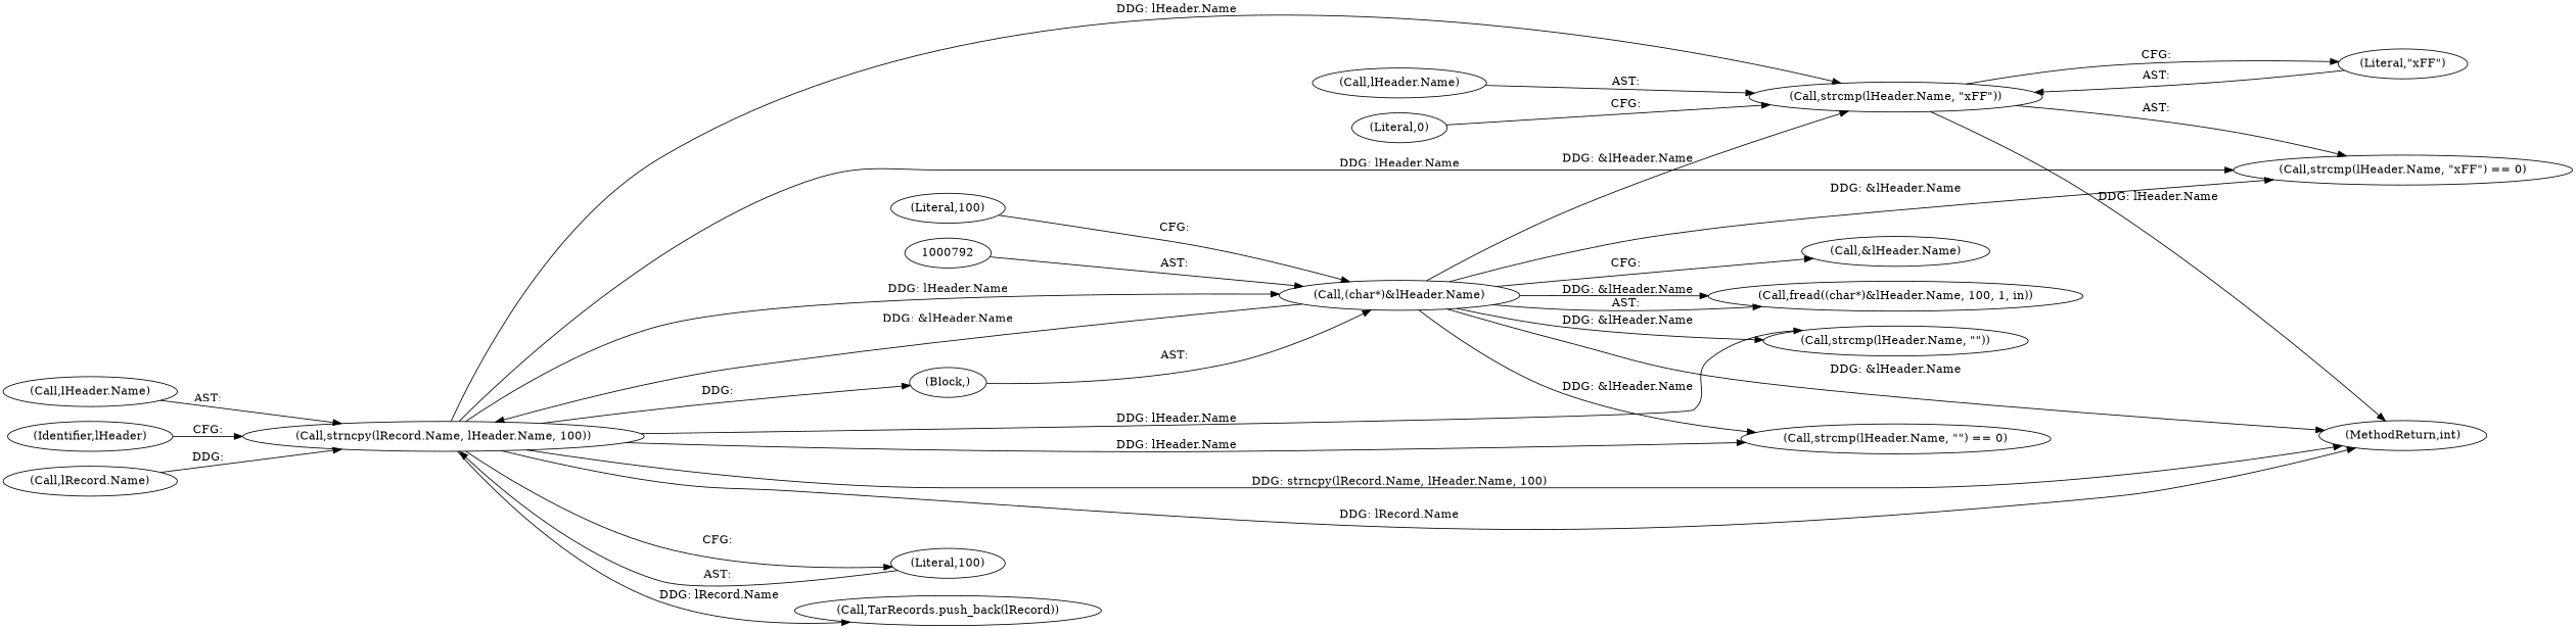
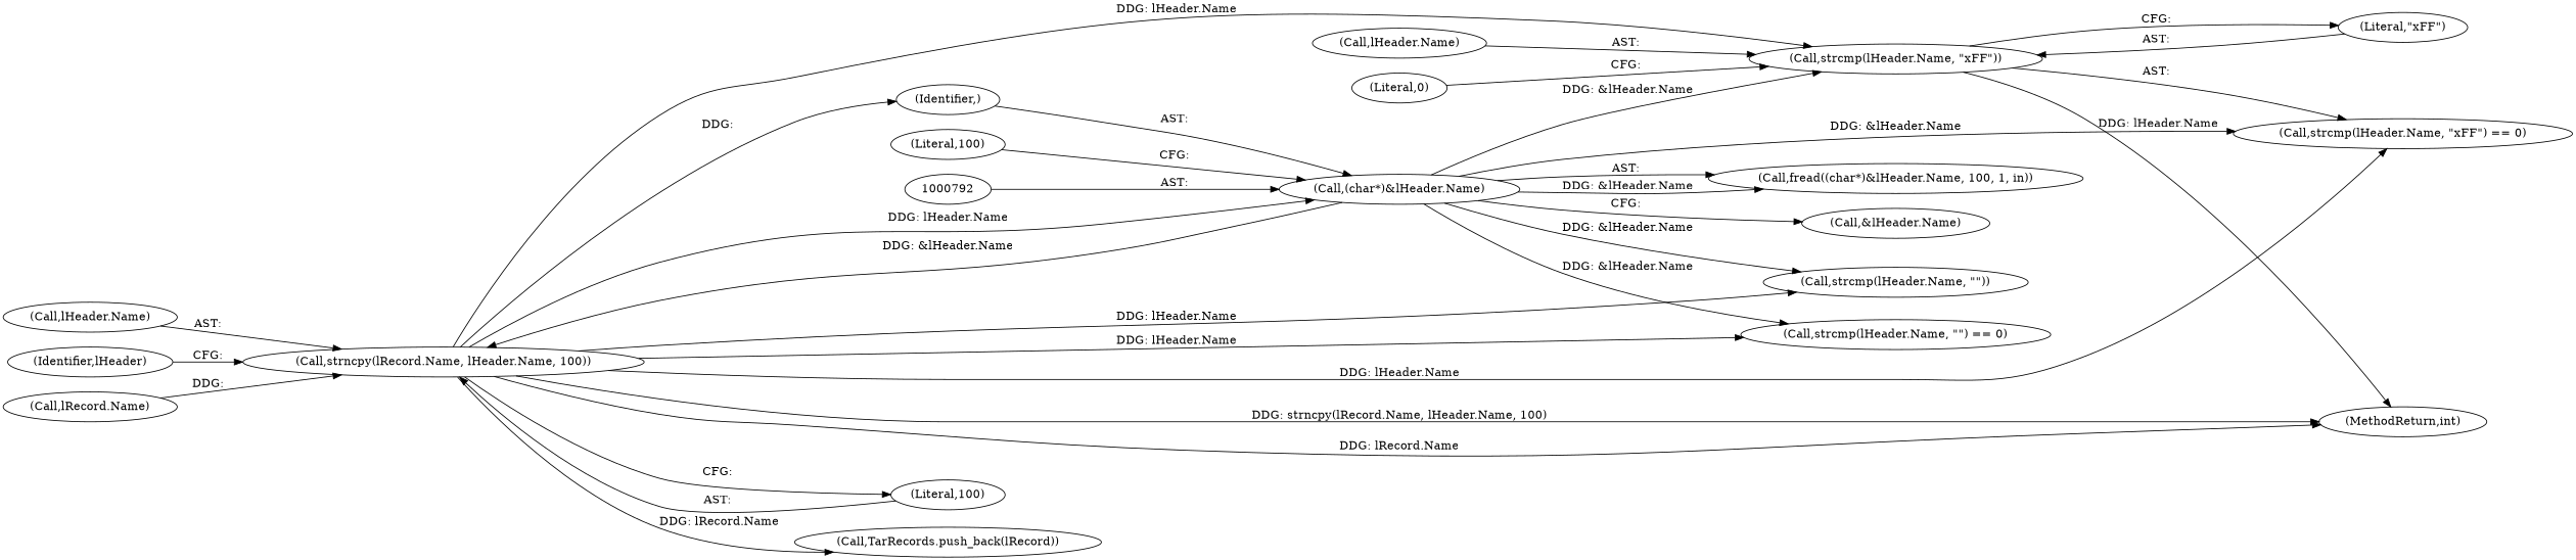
  digraph {
    rankdir=LR
    n1 [label="(Call,strcmp(lHeader.Name, \"\xFF\"))"]
    n2 [label="(Call,strcmp(lHeader.Name, \"\xFF\") == 0)"]
    n3 [label="(Literal,\"\xFF\")"]
    n4 [label="(MethodReturn,int)"]
    n5 [label="(Call,strncpy(lRecord.Name, lHeader.Name, 100))"]
    n6 [label="(Call,(char*)&lHeader.Name)"]
    n7 [label="(Literal,100)"]
-   n8 [label="(Block,)"]
+   n8 [label="(Identifier,)"]
    n9 [label="(Call,strcmp(lHeader.Name, \"\"))"]
    n10 [label="(Call,strcmp(lHeader.Name, \"\") == 0)"]
    n11 [label="(Call,TarRecords.push_back(lRecord))"]
    n12 [label="(Call,&lHeader.Name)"]
    n13 [label="(Call,fread((char*)&lHeader.Name, 100, 1, in))"]
    n14 [label="(Call,lHeader.Name)"]
    n15 [label="(Identifier,lHeader)"]
    n16 [label="(Call,lHeader.Name)"]
    n17 [label="(Call,lRecord.Name)"]
    n18 [label="(Literal,0)"]
    n19 [label="(Literal,100)"]
    n20 [label=1000792]
    n1 -> n2 [label="AST: "]
    n1 -> n3 [label="CFG: "]
    n1 -> n4 [label="DDG: lHeader.Name"]
    n3 -> n1 [label="AST: "]
    n5 -> n1 [label="DDG: lHeader.Name"]
    n5 -> n2 [label="DDG: lHeader.Name"]
    n5 -> n4 [label="DDG: strncpy(lRecord.Name, lHeader.Name, 100)"]
    n5 -> n4 [label="DDG: lRecord.Name"]
    n5 -> n6 [label="DDG: lHeader.Name"]
    n5 -> n7 [label="CFG: "]
    n5 -> n8 [label="DDG: "]
    n5 -> n9 [label="DDG: lHeader.Name"]
    n5 -> n10 [label="DDG: lHeader.Name"]
    n5 -> n11 [label="DDG: lRecord.Name"]
    n6 -> n1 [label="DDG: &lHeader.Name"]
    n6 -> n2 [label="DDG: &lHeader.Name"]
-   n6 -> n4 [label="DDG: &lHeader.Name"]
    n6 -> n5 [label="DDG: &lHeader.Name"]
    n6 -> n9 [label="DDG: &lHeader.Name"]
    n6 -> n10 [label="DDG: &lHeader.Name"]
    n6 -> n12 [label="CFG: "]
    n6 -> n13 [label="AST: "]
    n6 -> n13 [label="DDG: &lHeader.Name"]
    n7 -> n5 [label="AST: "]
    n8 -> n6 [label="AST: "]
    n14 -> n5 [label="AST: "]
    n15 -> n5 [label="CFG: "]
    n16 -> n1 [label="AST: "]
    n17 -> n5 [label="DDG: "]
    n18 -> n1 [label="CFG: "]
    n19 -> n6 [label="CFG: "]
    n20 -> n6 [label="AST: "]
  }
